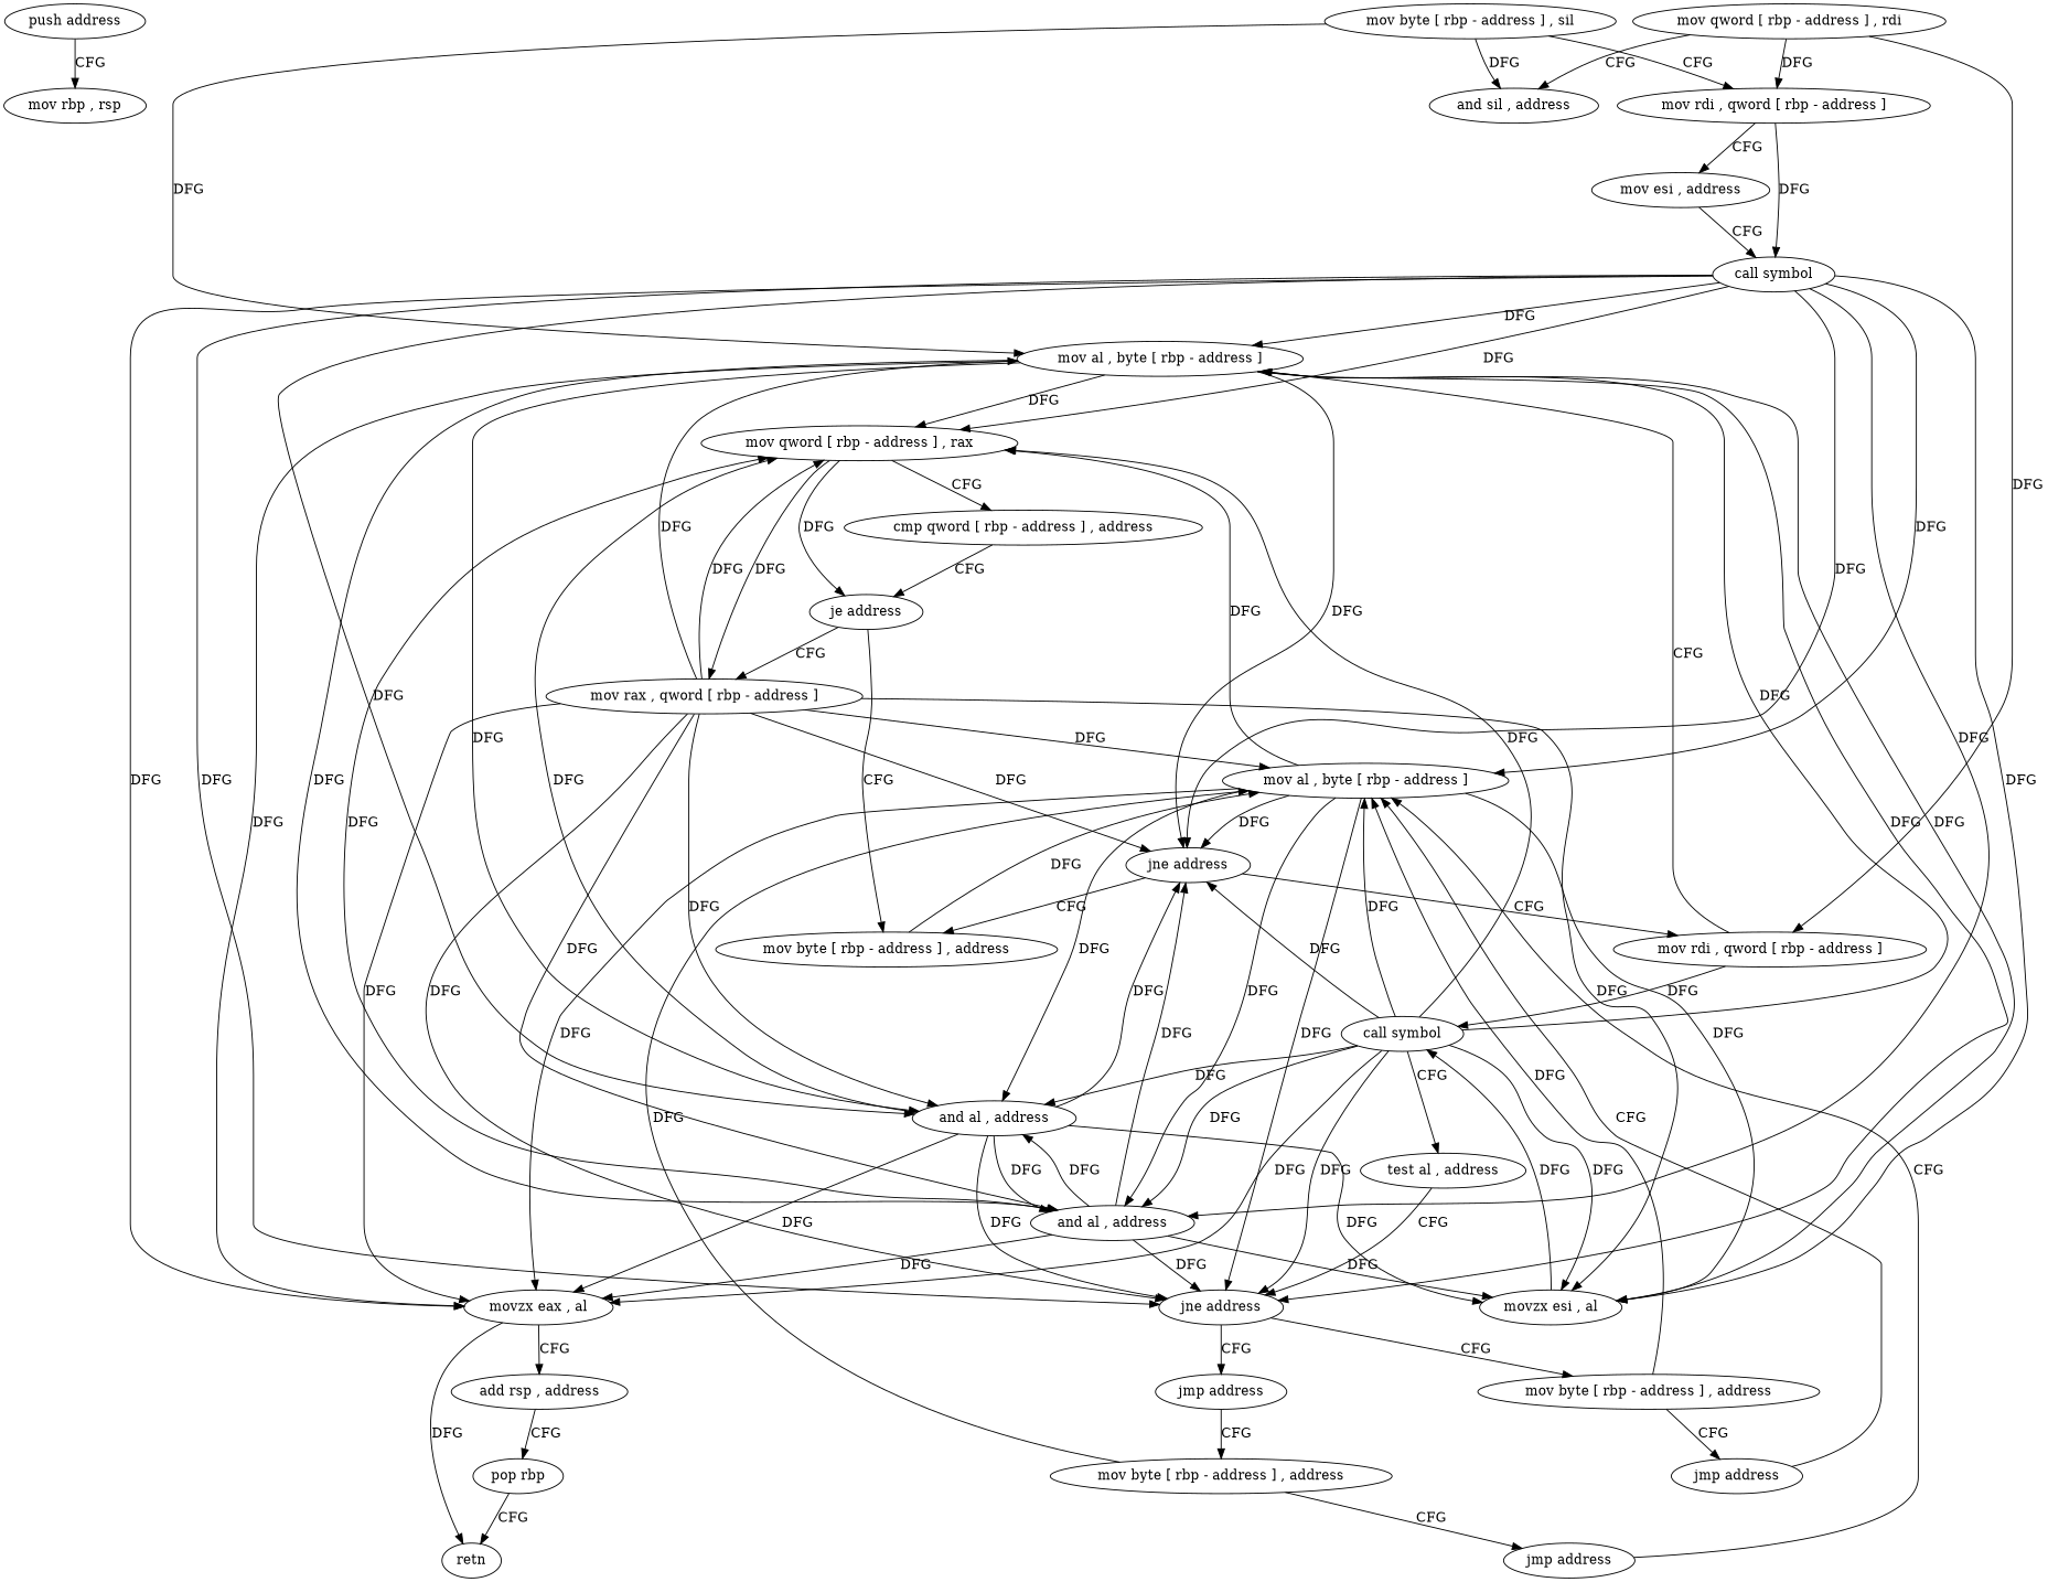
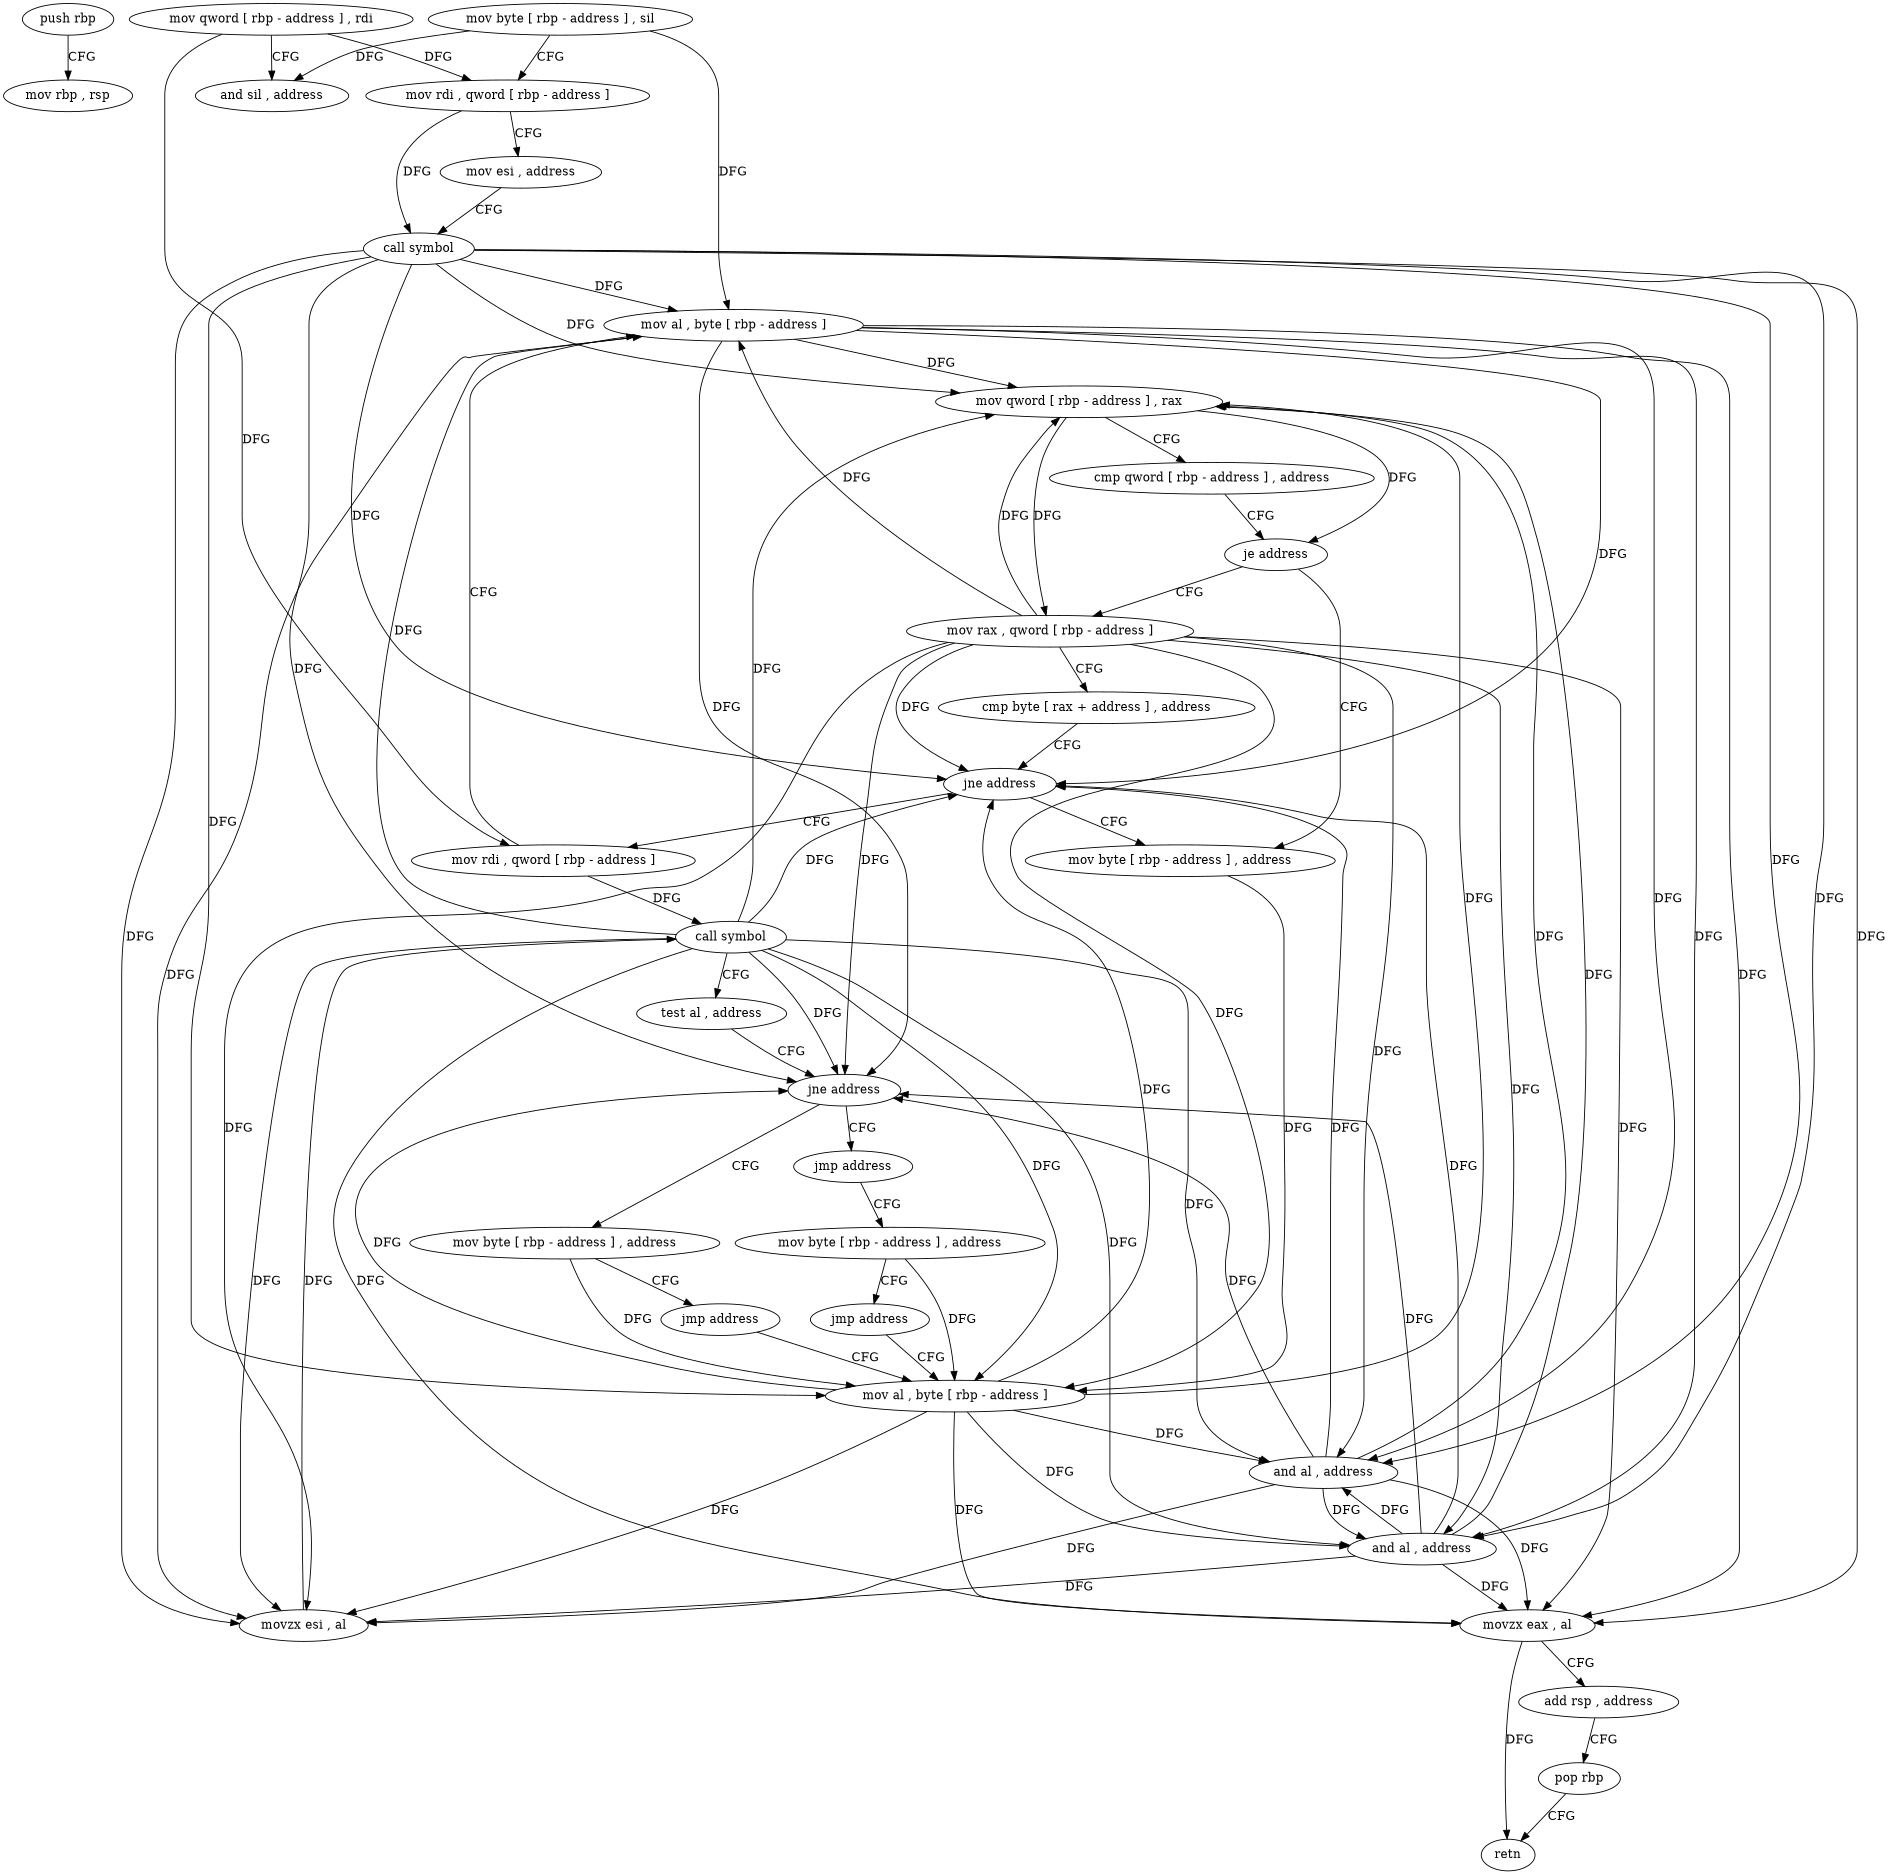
  digraph {
-   n1 [label="push address"]
+   n1 [label="push rbp"]
    n2 [label="mov rbp , rsp"]
    n3 [label="mov qword [ rbp - address ] , rdi"]
    n4 [label="and sil , address"]
    n5 [label="mov rdi , qword [ rbp - address ]"]
    n6 [label="mov rdi , qword [ rbp - address ]"]
    n7 [label="mov esi , address"]
    n8 [label="call symbol"]
    n9 [label="mov al , byte [ rbp - address ]"]
    n10 [label="call symbol"]
    n11 [label="mov byte [ rbp - address ] , sil"]
    n12 [label="mov qword [ rbp - address ] , rax"]
    n13 [label="jne address"]
    n14 [label="and al , address"]
    n15 [label="movzx esi , al"]
    n16 [label="jne address"]
    n17 [label="and al , address"]
    n18 [label="movzx eax , al"]
    n19 [label="mov al , byte [ rbp - address ]"]
    n20 [label="cmp qword [ rbp - address ] , address"]
    n21 [label="je address"]
    n22 [label="mov rax , qword [ rbp - address ]"]
    n23 [label="mov byte [ rbp - address ] , address"]
    n24 [label="mov byte [ rbp - address ] , address"]
    n25 [label="jmp address"]
    n26 [label="add rsp , address"]
    n27 [label=retn]
+   n28 [label="cmp byte [ rax + address ] , address"]
    n29 [label="test al , address"]
    n30 [label="jmp address"]
    n31 [label="mov byte [ rbp - address ] , address"]
    n32 [label="jmp address"]
    n33 [label="pop rbp"]
    n1 -> n2 [label=CFG]
    n3 -> n4 [label=CFG]
    n3 -> n5 [label=DFG]
    n3 -> n6 [label=DFG]
    n5 -> n7 [label=CFG]
    n5 -> n8 [label=DFG]
    n6 -> n9 [label=CFG]
    n6 -> n10 [label=DFG]
    n7 -> n8 [label=CFG]
    n8 -> n9 [label=DFG]
    n8 -> n12 [label=DFG]
    n8 -> n13 [label=DFG]
    n8 -> n14 [label=DFG]
    n8 -> n15 [label=DFG]
    n8 -> n16 [label=DFG]
    n8 -> n17 [label=DFG]
    n8 -> n18 [label=DFG]
    n8 -> n19 [label=DFG]
    n9 -> n12 [label=DFG]
    n9 -> n13 [label=DFG]
    n9 -> n14 [label=DFG]
    n9 -> n15 [label=DFG]
    n9 -> n16 [label=DFG]
    n9 -> n17 [label=DFG]
    n9 -> n18 [label=DFG]
    n10 -> n9 [label=DFG]
    n10 -> n12 [label=DFG]
    n10 -> n13 [label=DFG]
    n10 -> n14 [label=DFG]
    n10 -> n15 [label=DFG]
    n10 -> n16 [label=DFG]
    n10 -> n17 [label=DFG]
    n10 -> n18 [label=DFG]
    n10 -> n19 [label=DFG]
    n10 -> n29 [label=CFG]
    n11 -> n4 [label=DFG]
    n11 -> n5 [label=CFG]
    n11 -> n9 [label=DFG]
    n12 -> n20 [label=CFG]
    n12 -> n21 [label=DFG]
    n12 -> n22 [label=DFG]
    n13 -> n6 [label=CFG]
    n13 -> n23 [label=CFG]
    n14 -> n12 [label=DFG]
    n14 -> n13 [label=DFG]
    n14 -> n15 [label=DFG]
    n14 -> n16 [label=DFG]
    n14 -> n17 [label=DFG]
    n14 -> n18 [label=DFG]
    n15 -> n10 [label=DFG]
    n16 -> n24 [label=CFG]
    n16 -> n25 [label=CFG]
    n17 -> n12 [label=DFG]
    n17 -> n13 [label=DFG]
    n17 -> n14 [label=DFG]
    n17 -> n15 [label=DFG]
    n17 -> n16 [label=DFG]
    n17 -> n18 [label=DFG]
    n18 -> n26 [label=CFG]
    n18 -> n27 [label=DFG]
    n19 -> n12 [label=DFG]
    n19 -> n13 [label=DFG]
    n19 -> n14 [label=DFG]
    n19 -> n15 [label=DFG]
    n19 -> n16 [label=DFG]
    n19 -> n17 [label=DFG]
    n19 -> n18 [label=DFG]
    n20 -> n21 [label=CFG]
    n21 -> n22 [label=CFG]
    n21 -> n23 [label=CFG]
    n22 -> n9 [label=DFG]
    n22 -> n12 [label=DFG]
    n22 -> n13 [label=DFG]
    n22 -> n14 [label=DFG]
    n22 -> n15 [label=DFG]
    n22 -> n16 [label=DFG]
    n22 -> n17 [label=DFG]
    n22 -> n18 [label=DFG]
    n22 -> n19 [label=DFG]
+   n22 -> n28 [label=CFG]
    n23 -> n19 [label=DFG]
    n24 -> n19 [label=DFG]
    n24 -> n30 [label=CFG]
    n25 -> n31 [label=CFG]
    n26 -> n33 [label=CFG]
+   n28 -> n13 [label=CFG]
    n29 -> n16 [label=CFG]
    n30 -> n19 [label=CFG]
    n31 -> n19 [label=DFG]
    n31 -> n32 [label=CFG]
    n32 -> n19 [label=CFG]
    n33 -> n27 [label=CFG]
  }
